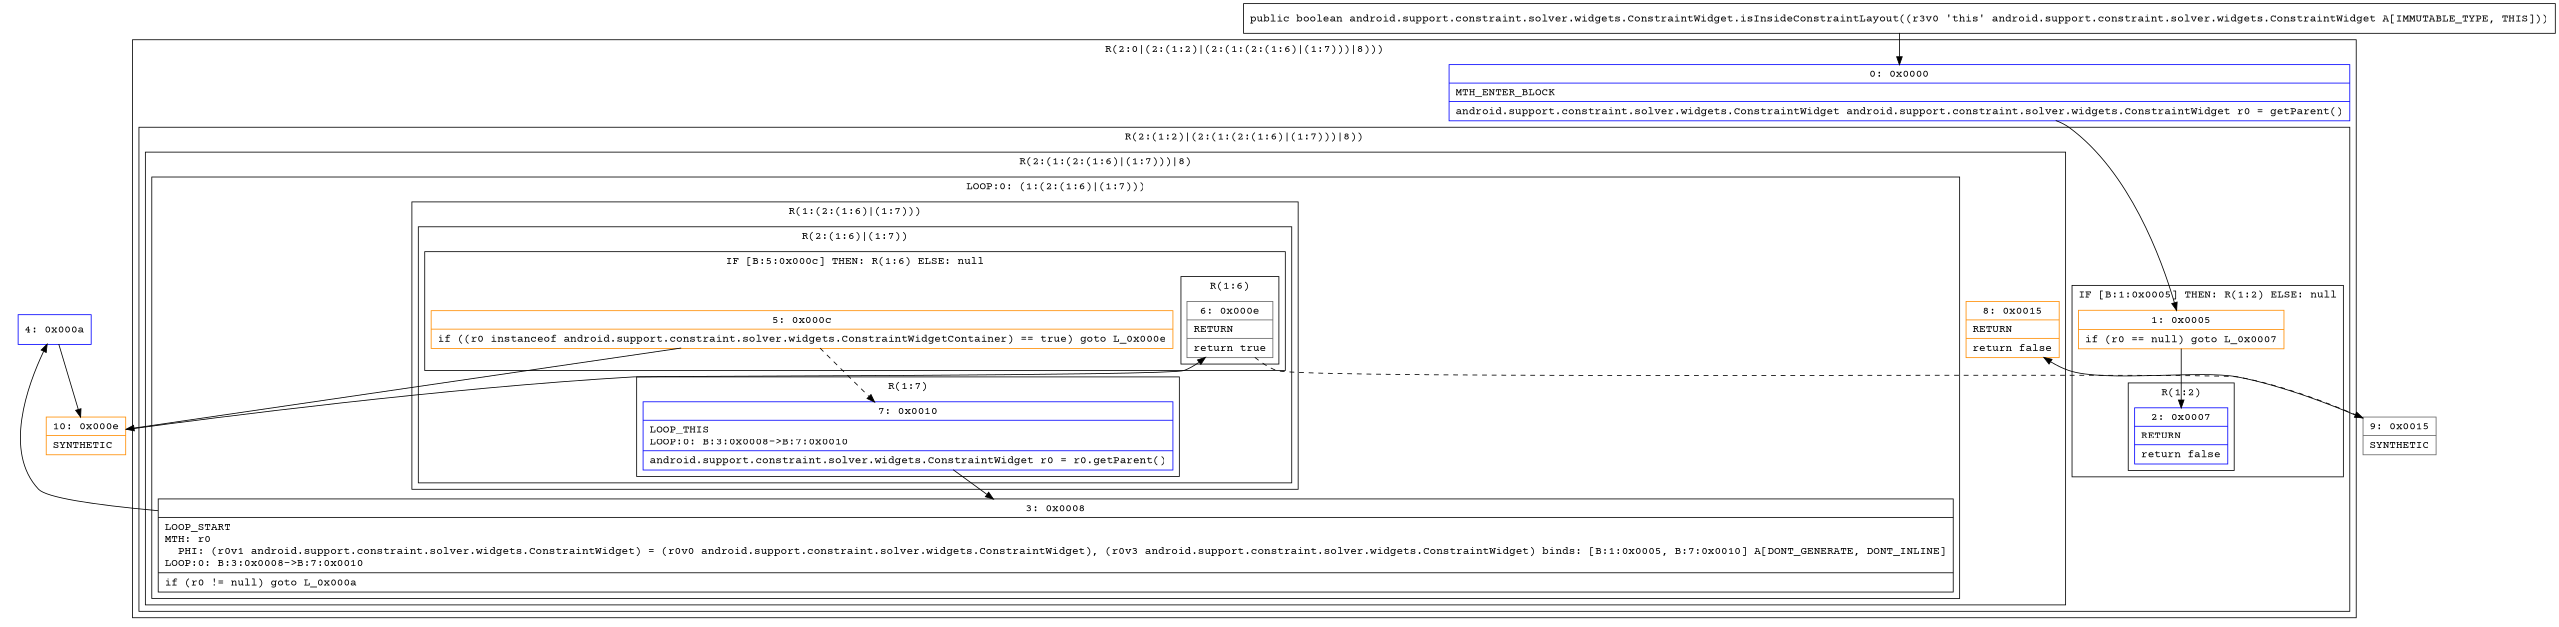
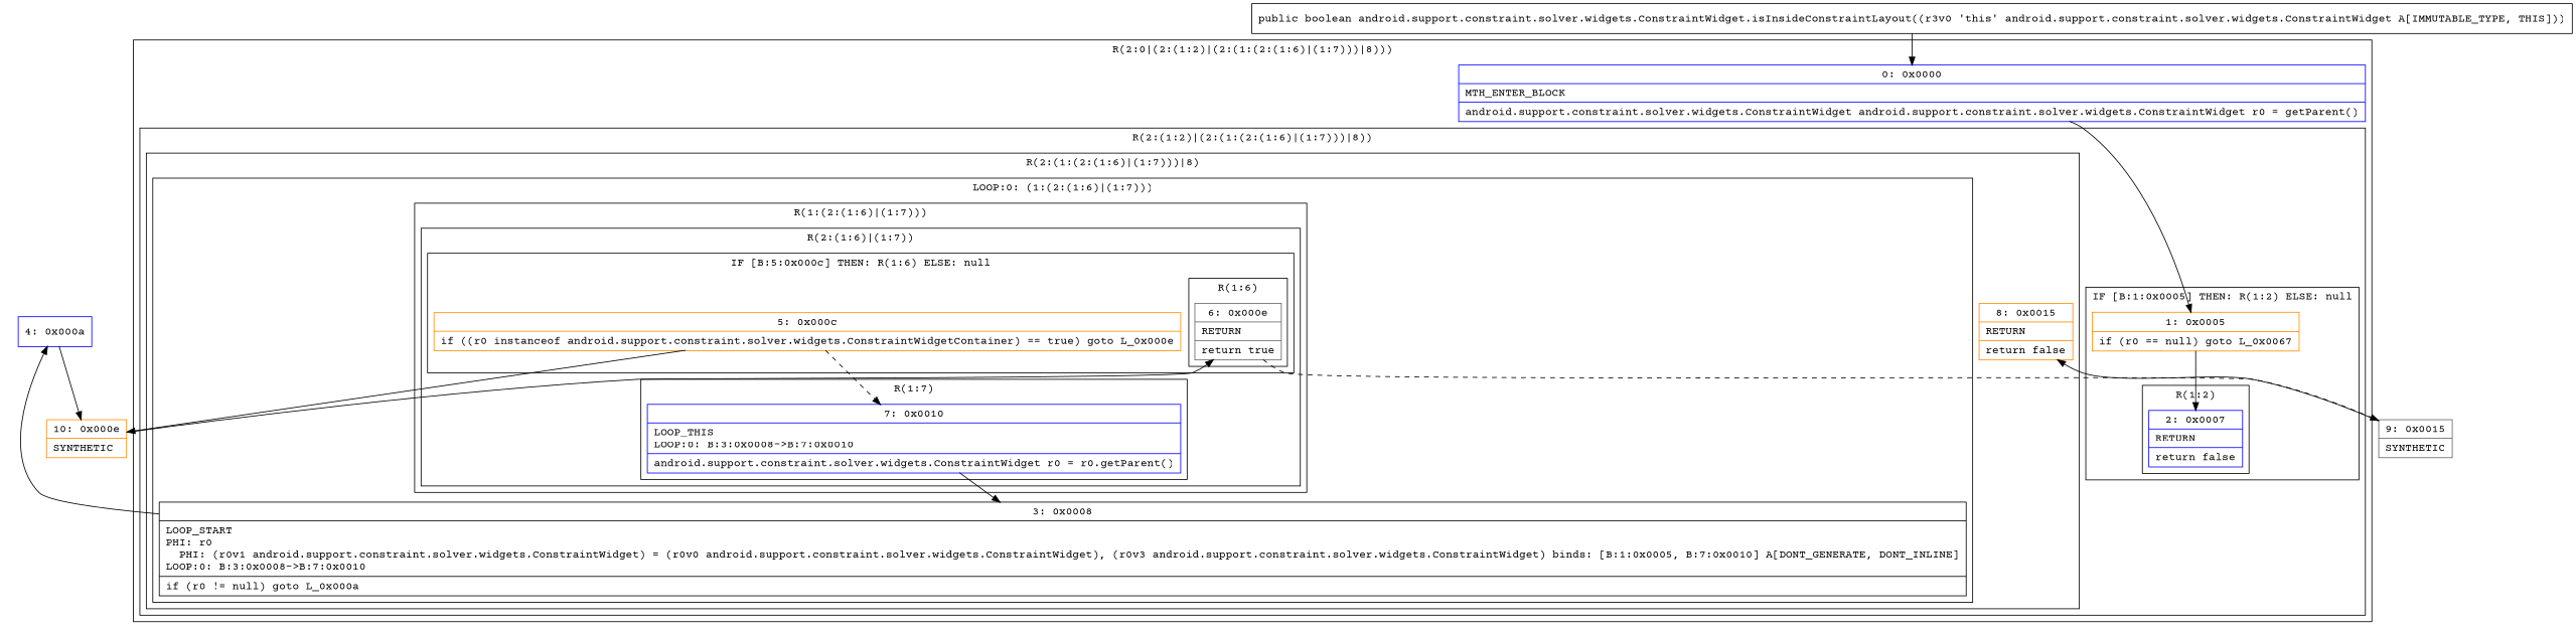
  digraph {
    fontname="Courier Prime"
    node [color=blue fontname="Courier Prime" shape=record]
    edge [fontname="Courier Prime"]
    n1 [label="{2\:\ 0x0007|RETURN\l|return false\l}"]
-   n2 [color=darkorange label="{1\:\ 0x0005|if (r0 == null) goto L_0x0007\l}"]
+   n2 [color=darkorange label="{1\:\ 0x0005|if (r0 == null) goto L_0x0067\l}"]
    n3 [color=gray40 label="{6\:\ 0x000e|RETURN\l|return true\l}"]
    n4 [color=darkorange label="{5\:\ 0x000c|if ((r0 instanceof android.support.constraint.solver.widgets.ConstraintWidgetContainer) == true) goto L_0x000e\l}"]
    n5 [label="{7\:\ 0x0010|LOOP_THIS\lLOOP:0: B:3:0x0008\-\>B:7:0x0010\l|android.support.constraint.solver.widgets.ConstraintWidget r0 = r0.getParent()\l}"]
-   n6 [color=black label="{3\:\ 0x0008|LOOP_START\lMTH: r0 \l  PHI: (r0v1 android.support.constraint.solver.widgets.ConstraintWidget) = (r0v0 android.support.constraint.solver.widgets.ConstraintWidget), (r0v3 android.support.constraint.solver.widgets.ConstraintWidget) binds: [B:1:0x0005, B:7:0x0010] A[DONT_GENERATE, DONT_INLINE]\lLOOP:0: B:3:0x0008\-\>B:7:0x0010\l|if (r0 != null) goto L_0x000a\l}"]
+   n6 [color=black label="{3\:\ 0x0008|LOOP_START\lPHI: r0 \l  PHI: (r0v1 android.support.constraint.solver.widgets.ConstraintWidget) = (r0v0 android.support.constraint.solver.widgets.ConstraintWidget), (r0v3 android.support.constraint.solver.widgets.ConstraintWidget) binds: [B:1:0x0005, B:7:0x0010] A[DONT_GENERATE, DONT_INLINE]\lLOOP:0: B:3:0x0008\-\>B:7:0x0010\l|if (r0 != null) goto L_0x000a\l}"]
    n7 [color=darkorange label="{8\:\ 0x0015|RETURN\l|return false\l}"]
    n8 [label="{0\:\ 0x0000|MTH_ENTER_BLOCK\l|android.support.constraint.solver.widgets.ConstraintWidget android.support.constraint.solver.widgets.ConstraintWidget r0 = getParent()\l}"]
    n9 [color=gray40 label="{9\:\ 0x0015|SYNTHETIC\l}"]
    n10 [color=darkorange label="{10\:\ 0x000e|SYNTHETIC\l}"]
    n11 [label="{4\:\ 0x000a}"]
    n12 [color=black label="{public boolean android.support.constraint.solver.widgets.ConstraintWidget.isInsideConstraintLayout((r3v0 'this' android.support.constraint.solver.widgets.ConstraintWidget A[IMMUTABLE_TYPE, THIS])) }"]
    subgraph cluster_1 {
      label="R(2:0|(2:(1:2)|(2:(1:(2:(1:6)|(1:7)))|8)))"
      n8
      subgraph cluster_2 {
        label="R(2:(1:2)|(2:(1:(2:(1:6)|(1:7)))|8))"
        subgraph cluster_3 {
          label="IF [B:1:0x0005] THEN: R(1:2) ELSE: null"
          n2
          subgraph cluster_4 {
            label="R(1:2)"
            n1
          }
        }
        subgraph cluster_5 {
          label="R(2:(1:(2:(1:6)|(1:7)))|8)"
          n7
          subgraph cluster_6 {
            label="LOOP:0: (1:(2:(1:6)|(1:7)))"
            n6
            subgraph cluster_7 {
              label="R(1:(2:(1:6)|(1:7)))"
              subgraph cluster_8 {
                label="R(2:(1:6)|(1:7))"
                subgraph cluster_9 {
                  label="IF [B:5:0x000c] THEN: R(1:6) ELSE: null"
                  n4
                  subgraph cluster_10 {
                    label="R(1:6)"
                    n3
                  }
                }
                subgraph cluster_11 {
                  label="R(1:7)"
                  n5
                }
              }
            }
          }
        }
      }
    }
    n2 -> n1
    n3 -> n9 [style=dashed]
    n4 -> n5 [style=dashed]
    n4 -> n10
    n5 -> n6
    n6 -> n11
    n8 -> n2
    n9 -> n7
    n10 -> n3
    n11 -> n10
    n12 -> n8
  }
